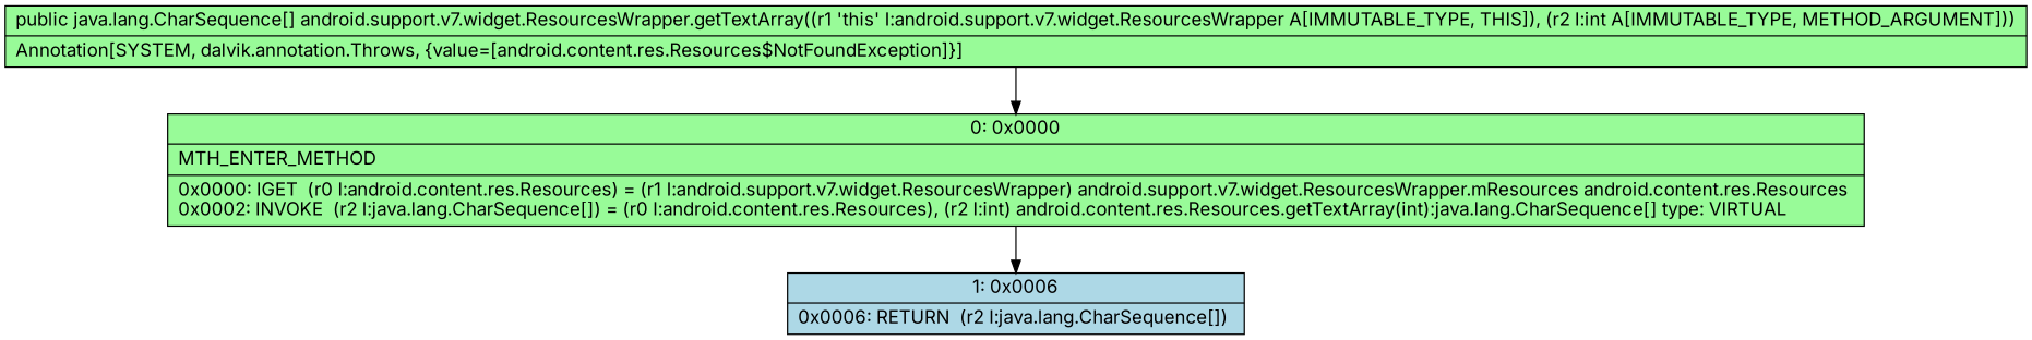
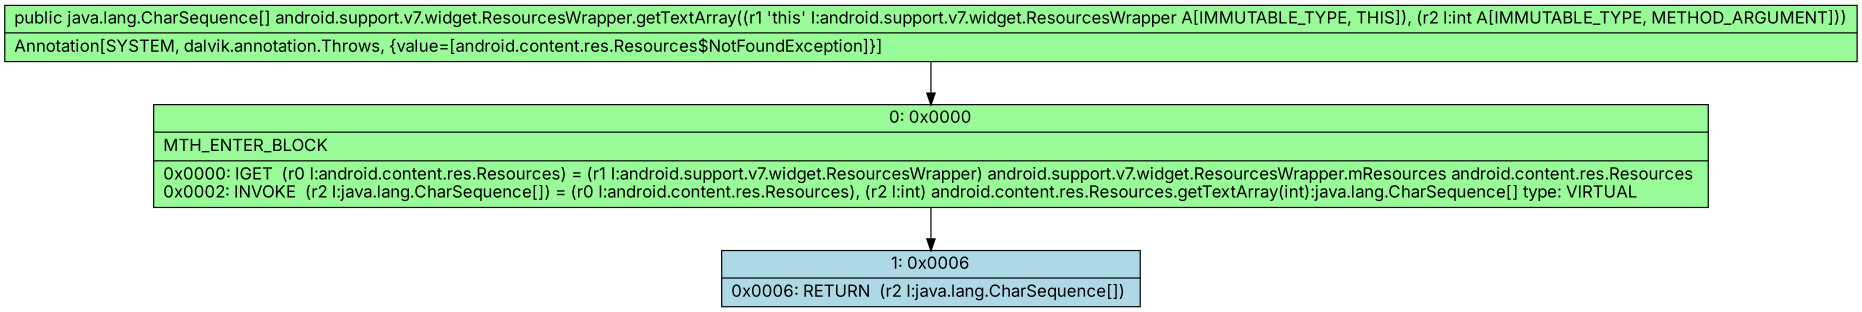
  digraph {
    fontname=Inter
    node [shape=record style=filled fillcolor=palegreen fontname=Inter]
    edge [fontname=Inter]
-   n1 [label="{0\:\ 0x0000|MTH_ENTER_METHOD\l|0x0000: IGET  (r0 I:android.content.res.Resources) = (r1 I:android.support.v7.widget.ResourcesWrapper) android.support.v7.widget.ResourcesWrapper.mResources android.content.res.Resources \l0x0002: INVOKE  (r2 I:java.lang.CharSequence[]) = (r0 I:android.content.res.Resources), (r2 I:int) android.content.res.Resources.getTextArray(int):java.lang.CharSequence[] type: VIRTUAL \l}"]
+   n1 [label="{0\:\ 0x0000|MTH_ENTER_BLOCK\l|0x0000: IGET  (r0 I:android.content.res.Resources) = (r1 I:android.support.v7.widget.ResourcesWrapper) android.support.v7.widget.ResourcesWrapper.mResources android.content.res.Resources \l0x0002: INVOKE  (r2 I:java.lang.CharSequence[]) = (r0 I:android.content.res.Resources), (r2 I:int) android.content.res.Resources.getTextArray(int):java.lang.CharSequence[] type: VIRTUAL \l}"]
    n2 [label="{1\:\ 0x0006|0x0006: RETURN  (r2 I:java.lang.CharSequence[]) \l}" fillcolor=lightblue]
    n3 [label="{public java.lang.CharSequence[] android.support.v7.widget.ResourcesWrapper.getTextArray((r1 'this' I:android.support.v7.widget.ResourcesWrapper A[IMMUTABLE_TYPE, THIS]), (r2 I:int A[IMMUTABLE_TYPE, METHOD_ARGUMENT]))  | Annotation[SYSTEM, dalvik.annotation.Throws, \{value=[android.content.res.Resources$NotFoundException]\}]\l}"]
    n1 -> n2
    n3 -> n1
  }
